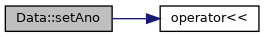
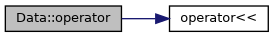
  digraph {
    rankdir=LR
    node [color=black fontname=Helvetica fontsize=10 shape=record style=filled]
-   n1 [fillcolor=grey75 fontcolor=black height=0.2 label="Data::setAno" width=0.4]
+   n1 [fillcolor=grey75 fontcolor=black height=0.2 label="Data::operator" width=0.4]
    n2 [fillcolor=white height=0.2 label="operator\<\<" width=0.4]
    n1 -> n2 [color=midnightblue fontname=Helvetica fontsize=10 labelfontname=Helvetica labelfontsize=10 style=solid]
  }
